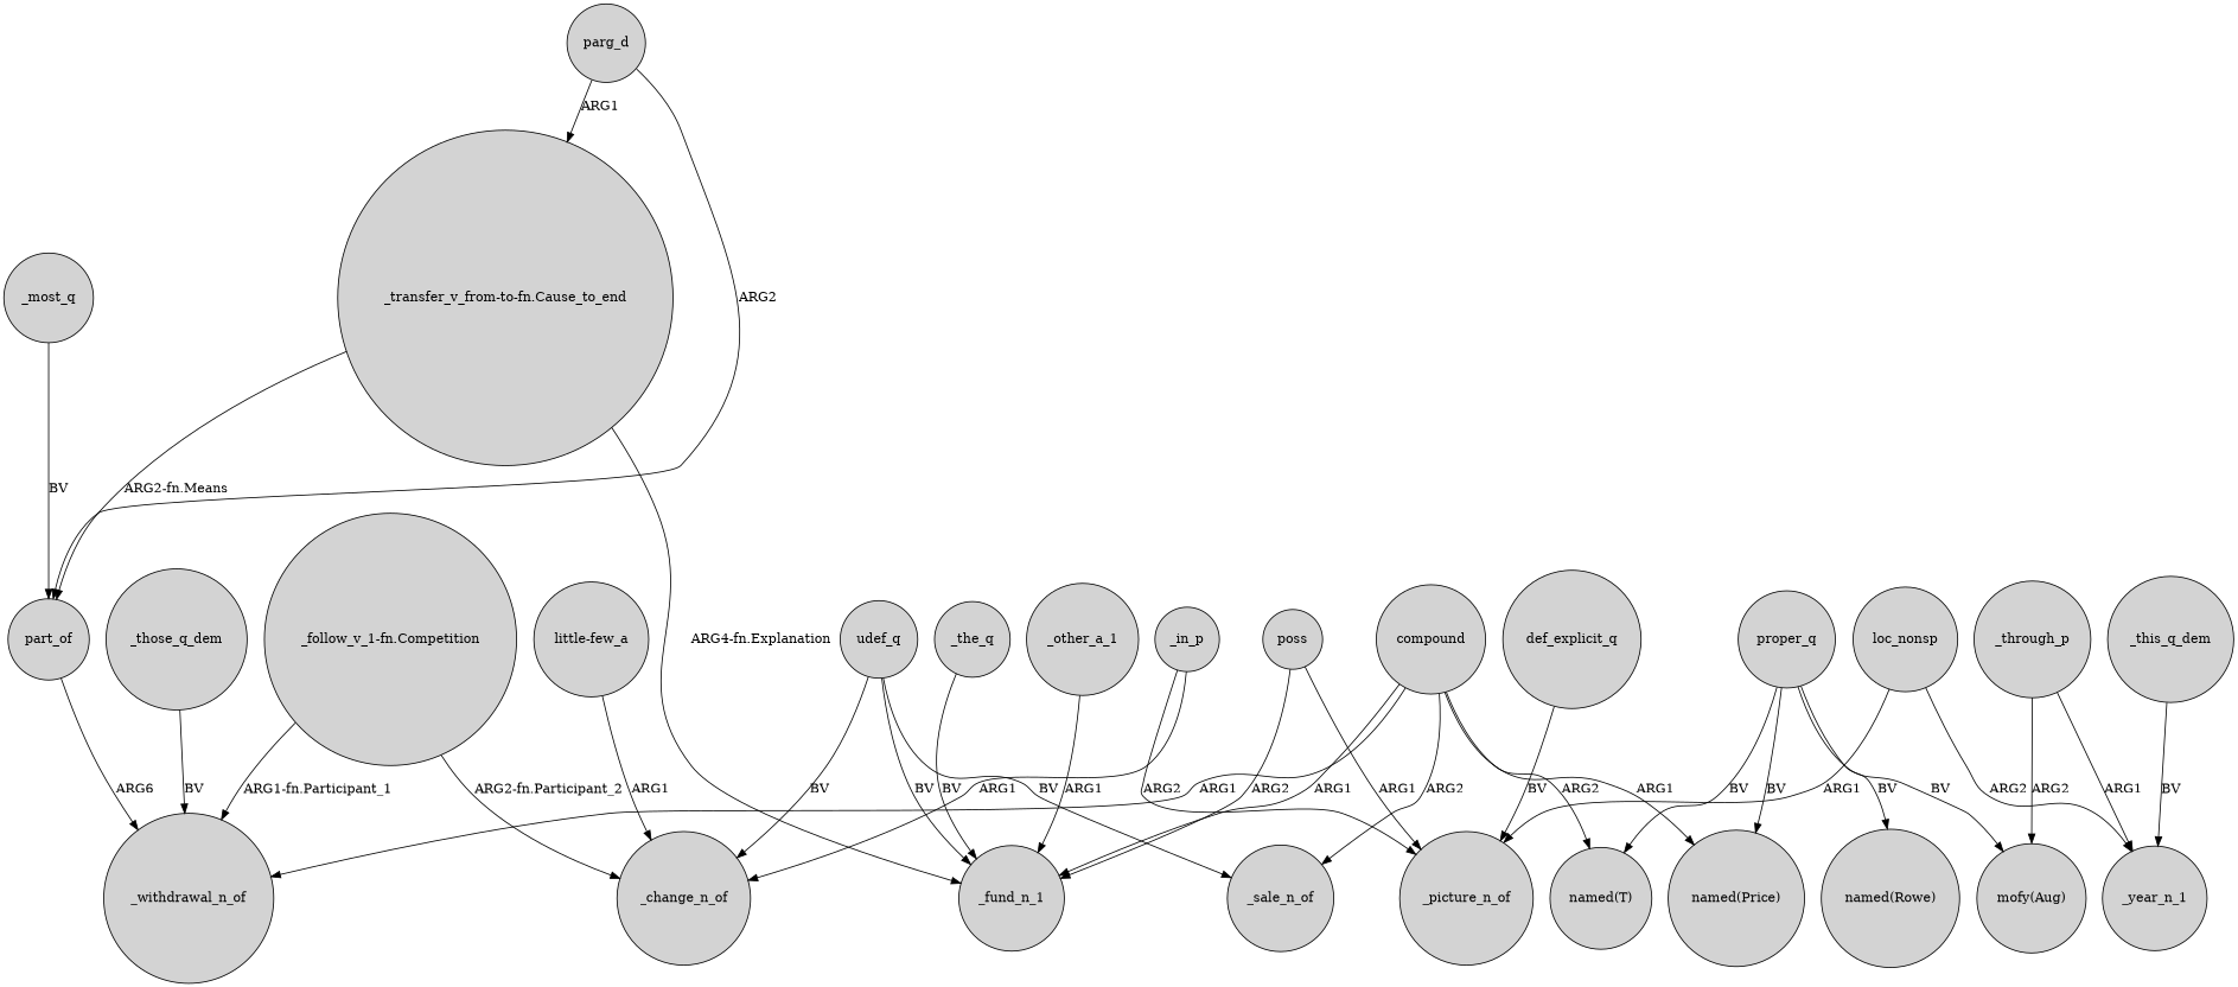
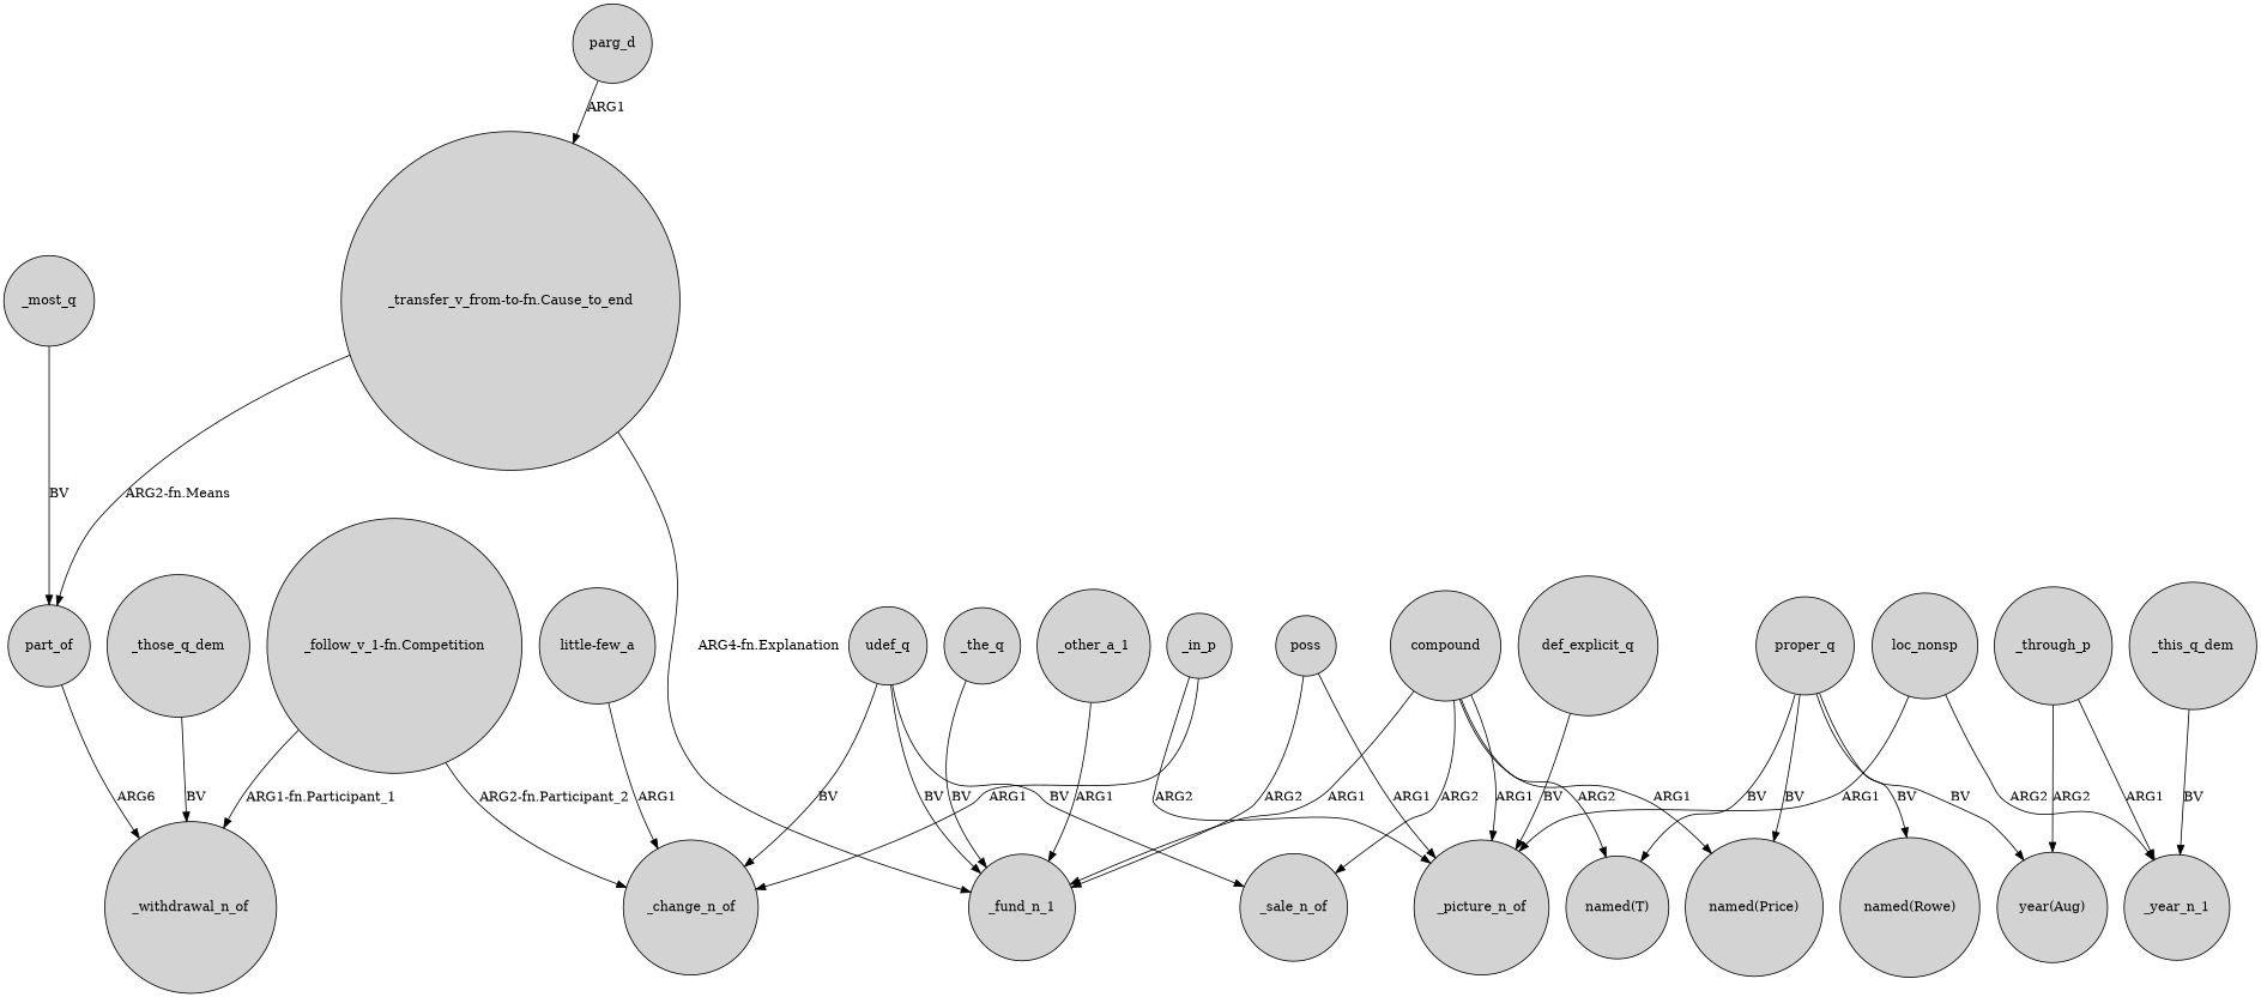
  digraph {
    node [shape=circle style=filled]
    udef_q
    _change_n_of
    _fund_n_1
    _sale_n_of
    _the_q
    _in_p
    _picture_n_of
    "_transfer_v_from-to-fn.Cause_to_end"
    part_of
    _withdrawal_n_of
    proper_q
    "named(Rowe)"
-   "mofy(Aug)"
+   "mofy(Aug)" [label="year(Aug)"]
    "named(T)"
    "named(Price)"
    _through_p
    _year_n_1
    _those_q_dem
    compound
    loc_nonsp
    parg_d
    "_follow_v_1-fn.Competition"
    _most_q
    def_explicit_q
    "little-few_a"
    _this_q_dem
    _other_a_1
    poss
    udef_q -> _change_n_of [label=BV]
    udef_q -> _fund_n_1 [label=BV]
    udef_q -> _sale_n_of [label=BV]
    _the_q -> _fund_n_1 [label=BV]
    _in_p -> _change_n_of [label=ARG1]
    _in_p -> _picture_n_of [label=ARG2]
    "_transfer_v_from-to-fn.Cause_to_end" -> _fund_n_1 [label="ARG4-fn.Explanation"]
    "_transfer_v_from-to-fn.Cause_to_end" -> part_of [label="ARG2-fn.Means"]
    part_of -> _withdrawal_n_of [label=ARG6]
    proper_q -> "named(Rowe)" [label=BV]
    proper_q -> "mofy(Aug)" [label=BV]
    proper_q -> "named(T)" [label=BV]
    proper_q -> "named(Price)" [label=BV]
    _through_p -> "mofy(Aug)" [label=ARG2]
    _through_p -> _year_n_1 [label=ARG1]
    _those_q_dem -> _withdrawal_n_of [label=BV]
    compound -> _fund_n_1 [label=ARG1]
    compound -> _sale_n_of [label=ARG2]
-   compound -> _withdrawal_n_of [label=ARG1]
+   compound -> _picture_n_of [label=ARG1]
    compound -> "named(T)" [label=ARG2]
    compound -> "named(Price)" [label=ARG1]
    loc_nonsp -> _picture_n_of [label=ARG1]
    loc_nonsp -> _year_n_1 [label=ARG2]
    parg_d -> "_transfer_v_from-to-fn.Cause_to_end" [label=ARG1]
-   parg_d -> part_of [label=ARG2]
    "_follow_v_1-fn.Competition" -> _change_n_of [label="ARG2-fn.Participant_2"]
    "_follow_v_1-fn.Competition" -> _withdrawal_n_of [label="ARG1-fn.Participant_1"]
    _most_q -> part_of [label=BV]
    def_explicit_q -> _picture_n_of [label=BV]
    "little-few_a" -> _change_n_of [label=ARG1]
    _this_q_dem -> _year_n_1 [label=BV]
    _other_a_1 -> _fund_n_1 [label=ARG1]
    poss -> _fund_n_1 [label=ARG2]
    poss -> _picture_n_of [label=ARG1]
  }
